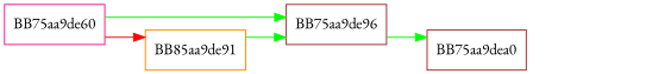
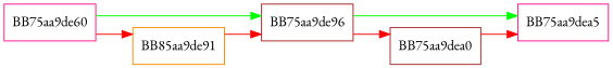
  digraph {
    fontname="EB Garamond"
    rankdir=LR
    splines=ortho
    node [color=deeppink fontname="EB Garamond" shape=box]
    edge [color=red fontname="EB Garamond"]
    n1 [label=BB75aa9de60]
    BB75aa9de96 [color=brown]
    n3 [color=darkorange label=BB85aa9de91]
+   BB75aa9dea5
    BB75aa9dea0 [color=brown]
    n1 -> BB75aa9de96 [color=green]
    n1 -> n3
-   BB75aa9de96 -> BB75aa9dea0 [color=green]
-   n3 -> BB75aa9de96 [color=green]
+   BB75aa9de96 -> BB75aa9dea5 [color=green]
+   BB75aa9de96 -> BB75aa9dea0
+   n3 -> BB75aa9de96
+   BB75aa9dea0 -> BB75aa9dea5
  }
